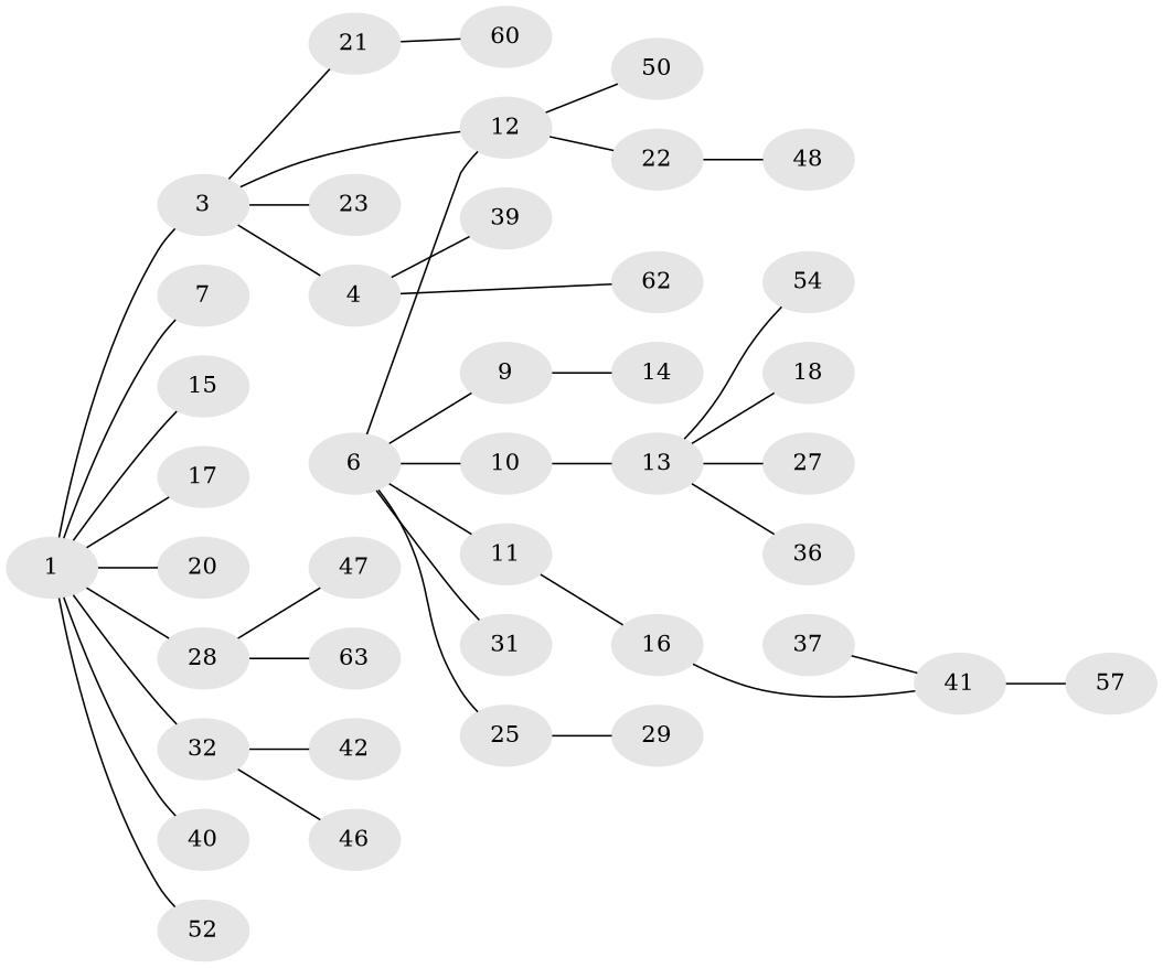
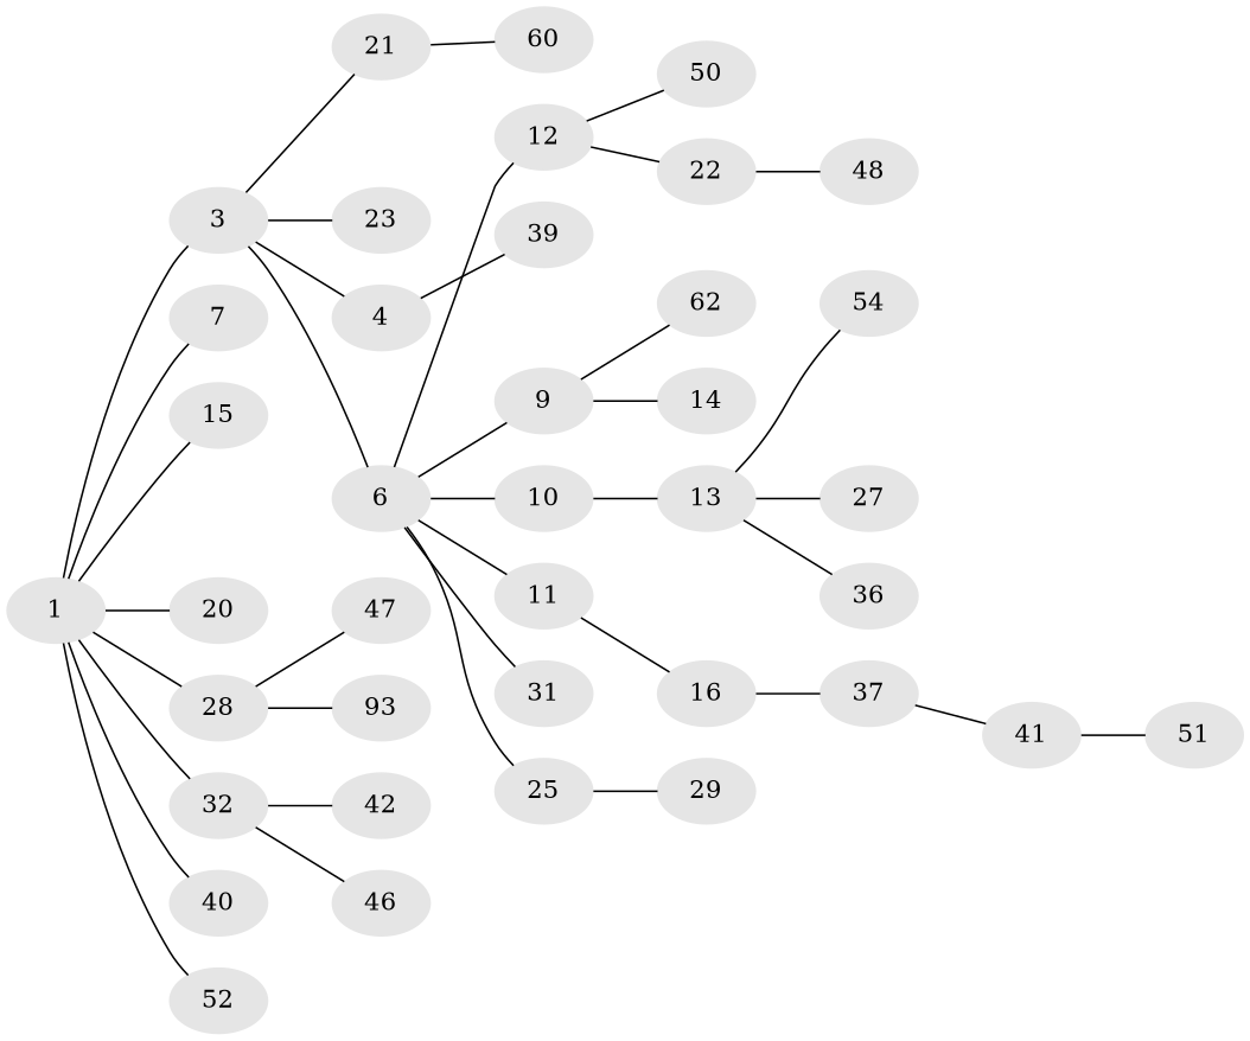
  graph {
    rankdir=LR
    node [color=gray90 style=filled]
    1 [super="+2"]
    3 [super="+5"]
    7 [super="+44"]
    15
-   17
    20
    28 [super="+53"]
    32 [super="+35"]
    40
    52
    4
    6 [super="+8"]
    21 [super="+38"]
    23
    47 [super="+59"]
-   63
+   63 [label=93]
    42 [super="+45"]
    46 [super="+49"]
    39 [super="+64"]
    9 [super="+43"]
    10 [super="+58"]
    11
    12 [super="+65"]
    25 [super="+51"]
    31 [super="+34"]
    60
    14 [super="+26"]
    62
    13 [super="+33"]
    16 [super="+24"]
    22 [super="+61"]
    50
    29 [super="+55"]
-   18
    27
    36
    54
    37
    48
    41 [super="+56"]
-   57
+   57 [label=51]
    1 -- 3
    1 -- 7
    1 -- 15
-   1 -- 17
    1 -- 20
    1 -- 28
    1 -- 32
    1 -- 40
    1 -- 52
    3 -- 4
-   3 -- 12
+   3 -- 6
    3 -- 21
    3 -- 23
    28 -- 47
    28 -- 63
    32 -- 42
    32 -- 46
    4 -- 39
    6 -- 9
    6 -- 10
    6 -- 11
    6 -- 12
    6 -- 25
    6 -- 31
    21 -- 60
    9 -- 14
-   4 -- 62
+   9 -- 62
    10 -- 13
    11 -- 16
    12 -- 22
    12 -- 50
    25 -- 29
-   13 -- 18
    13 -- 27
    13 -- 36
    13 -- 54
-   16 -- 41
+   16 -- 37
    22 -- 48
    37 -- 41
    41 -- 57
  }
